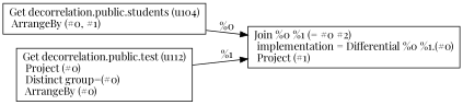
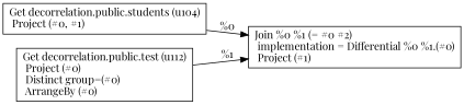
  digraph {
    rankdir=LR
    fontname="Playfair Display"
    node [shape=record fontname="Playfair Display"]
    edge [fontname="Playfair Display"]
-   n1 [label=" Get decorrelation.public.students (u104)\l ArrangeBy (#0, #1)\l"]
+   n1 [label=" Get decorrelation.public.students (u104)\l Project (#0, #1)\l"]
    n2 [label=" Join %0 %1 (= #0 #2)\l  implementation = Differential %0 %1.(#0)\l Project (#1)\l"]
    n3 [label=" Get decorrelation.public.test (u112)\l Project (#0)\l Distinct group=(#0)\l ArrangeBy (#0)\l"]
    n1 -> n2 [label="%0\l"]
    n3 -> n2 [label="%1\l"]
  }
